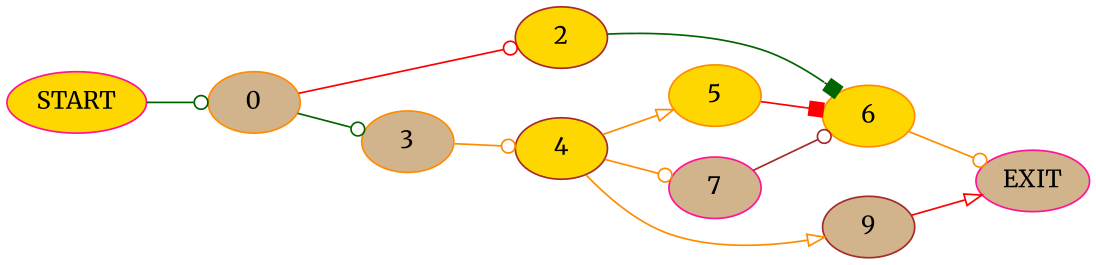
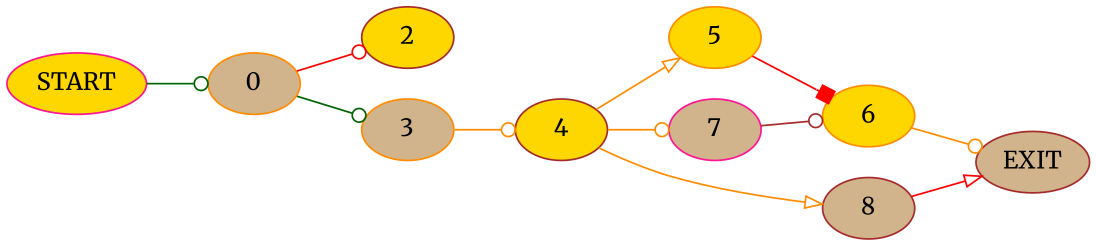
  digraph {
    fontname=Merriweather
    rankdir=LR
    node [color=darkorange fillcolor=gold fontname=Merriweather style=filled]
    edge [arrowhead=odot color=darkorange fontname=Merriweather]
    n1 [color=deeppink label=START]
    n2 [fillcolor=tan label=0]
    2 [color=brown]
    3 [fillcolor=tan]
-   n5 [color=deeppink fillcolor=tan label=EXIT]
+   n5 [color=brown fillcolor=tan label=EXIT]
    6
    4 [color=brown]
    5
    7 [color=deeppink fillcolor=tan]
-   8 [color=brown fillcolor=tan label=9]
+   8 [color=brown fillcolor=tan]
    n1 -> n2 [color=darkgreen]
    n2 -> 2 [color=red]
    n2 -> 3 [color=darkgreen]
-   2 -> 6 [arrowhead=box color=darkgreen]
    3 -> 4
    6 -> n5
    4 -> 5 [arrowhead=onormal]
    4 -> 7
    4 -> 8 [arrowhead=onormal]
    5 -> 6 [arrowhead=box color=red]
    7 -> 6 [color=brown]
    8 -> n5 [arrowhead=onormal color=red]
  }
